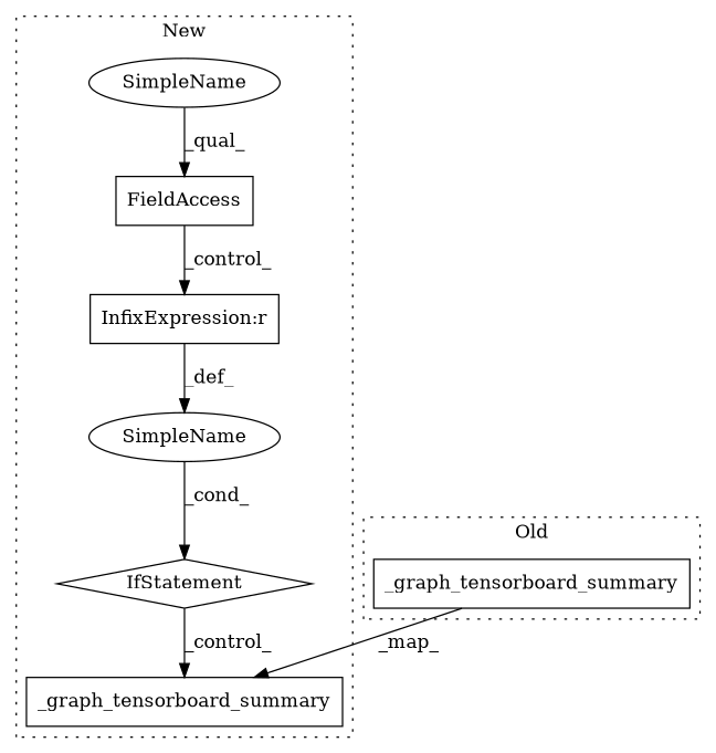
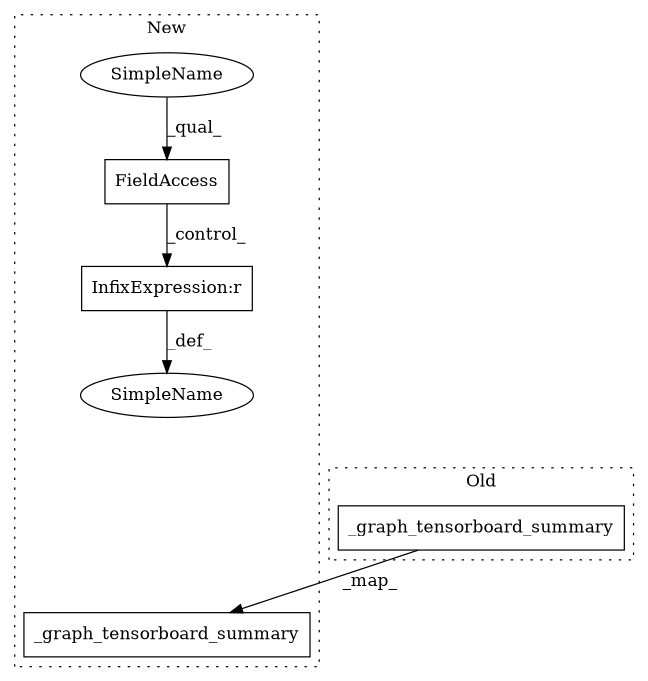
  digraph {
    node [a=32 l="27,1" s=7485 shape=box]
    n1 [label=_graph_tensorboard_summary s="7522,7593"]
    n2 [a=27 l=4 label="InfixExpression:r" s=7497]
    n3 [a=22 l=12 label=FieldAccess]
    n4 [a=42 label=SimpleName shape=ellipse l="" s=""]
-   n5 [a=25 l="4,2" label=IfStatement s="7481,7505" shape=diamond]
    n6 [a=42 l=4 label=SimpleName shape=ellipse]
    n7 [label=_graph_tensorboard_summary s="7486,7557"]
    subgraph cluster_1 {
      label=New
      style=dotted
      n1
      n2
      n3
      n4
-     n5
      n6
    }
    subgraph cluster_2 {
      label=Old
      style=dotted
      n7
    }
    n2 -> n4 [label=_def_]
    n3 -> n2 [label=_control_]
-   n4 -> n5 [label=_cond_]
-   n5 -> n1 [label=_control_]
    n6 -> n3 [label=_qual_]
    n7 -> n1 [label=_map_]
  }
